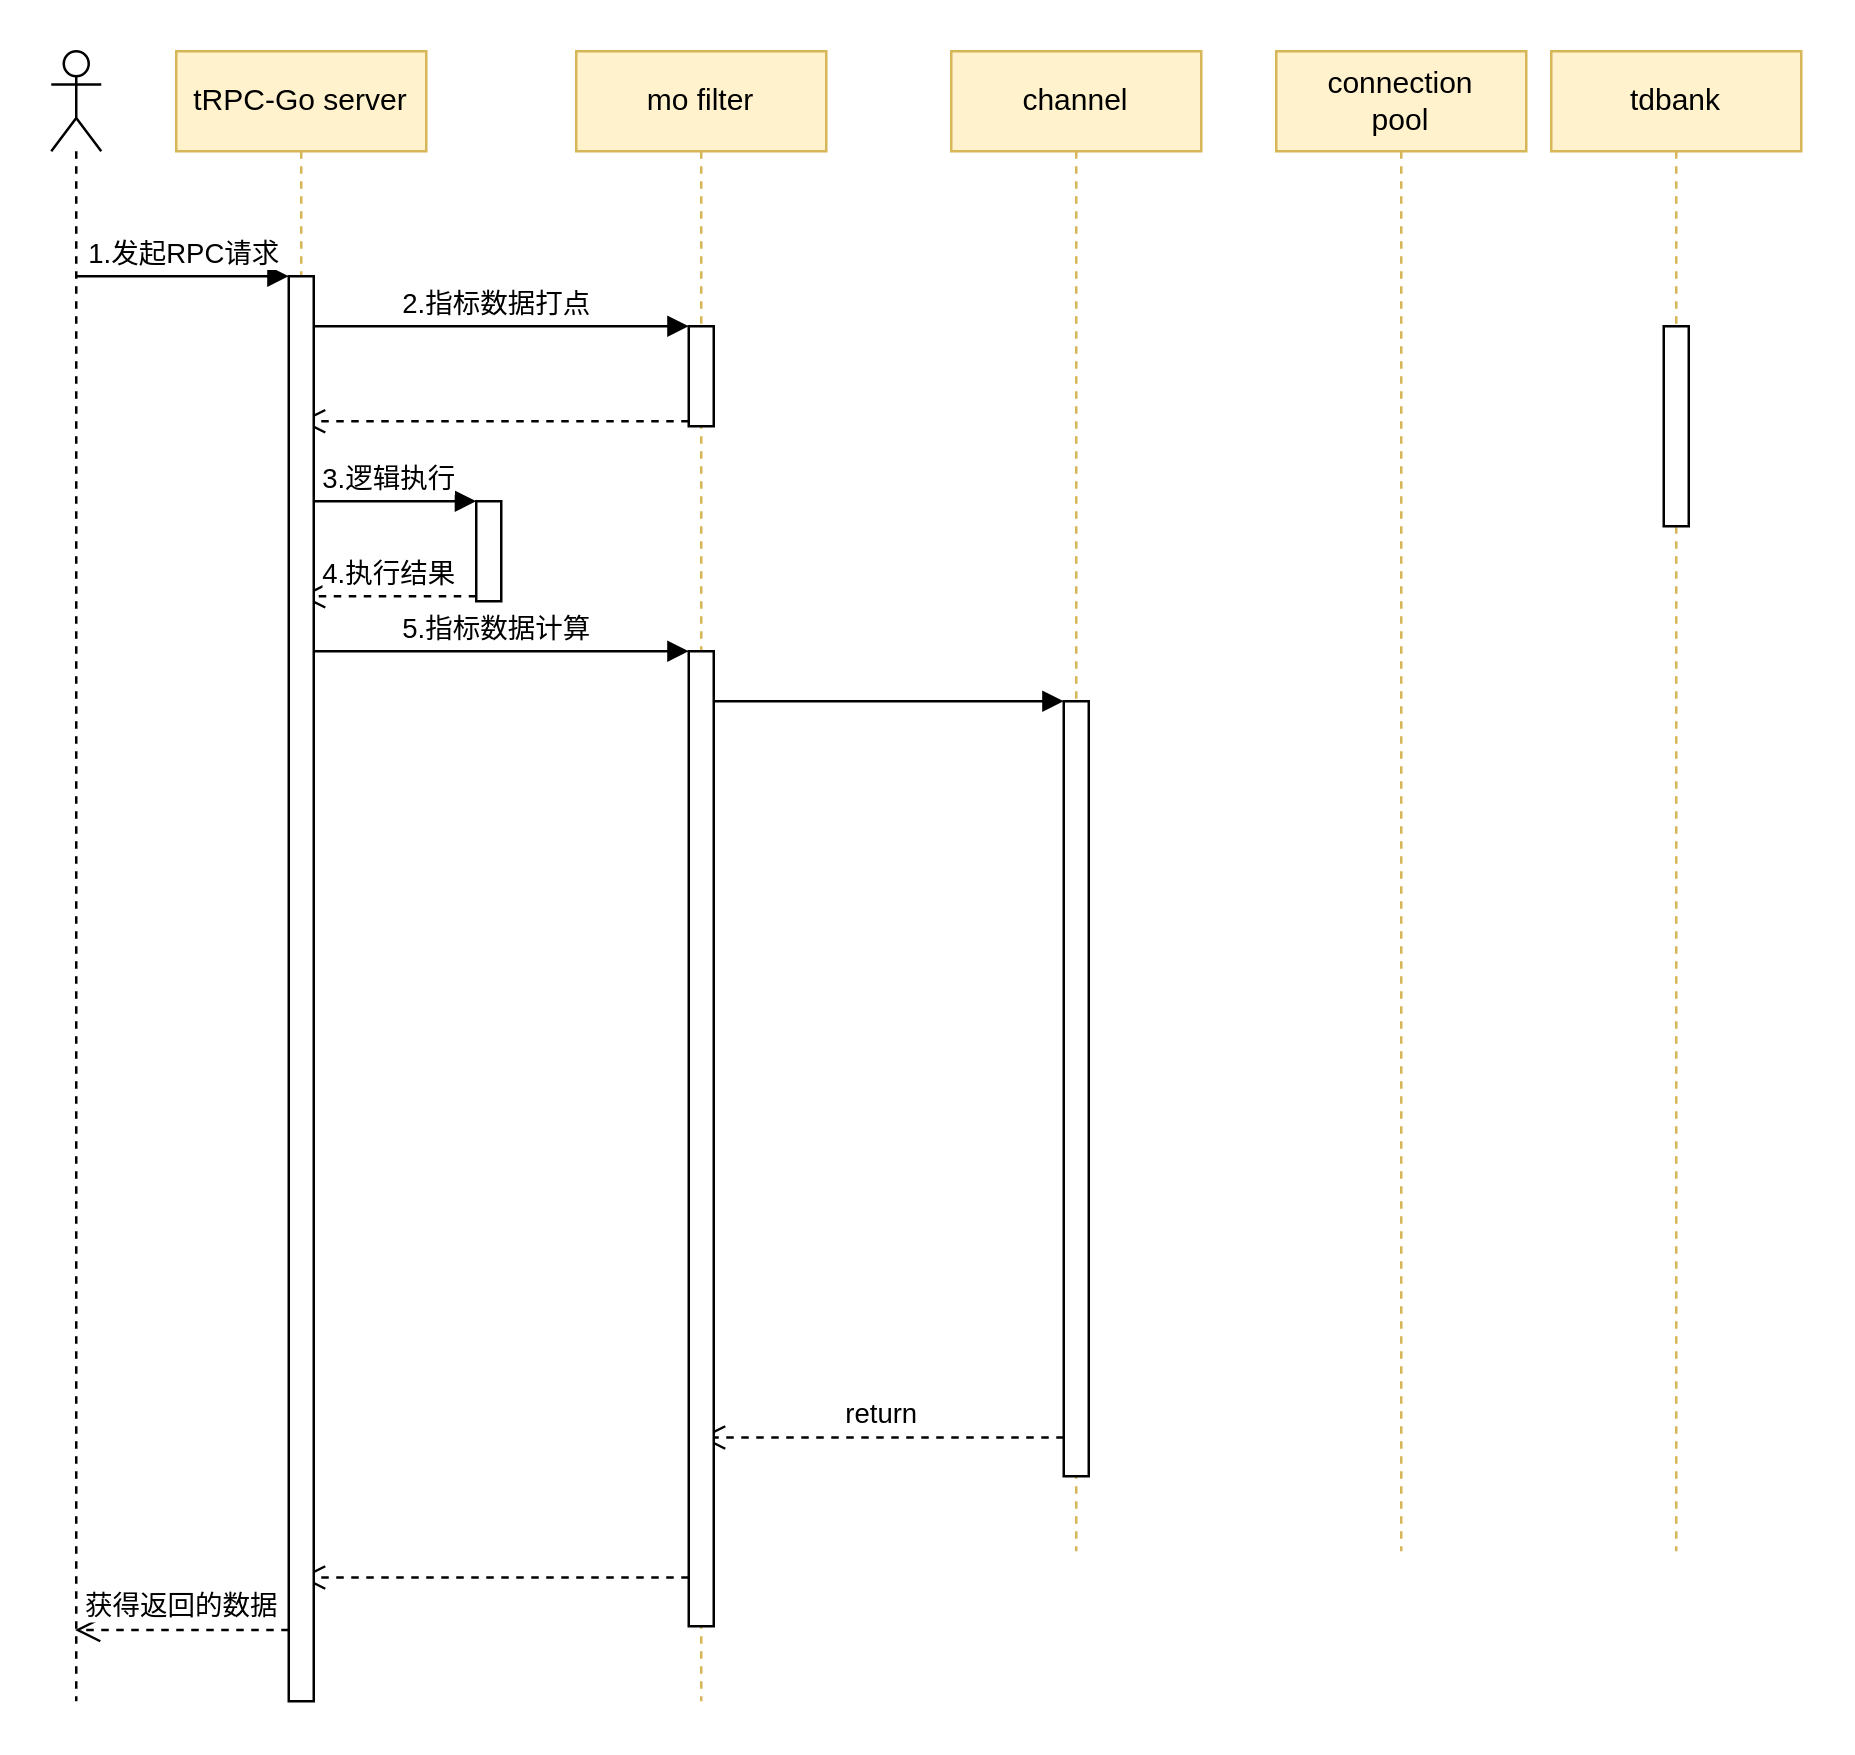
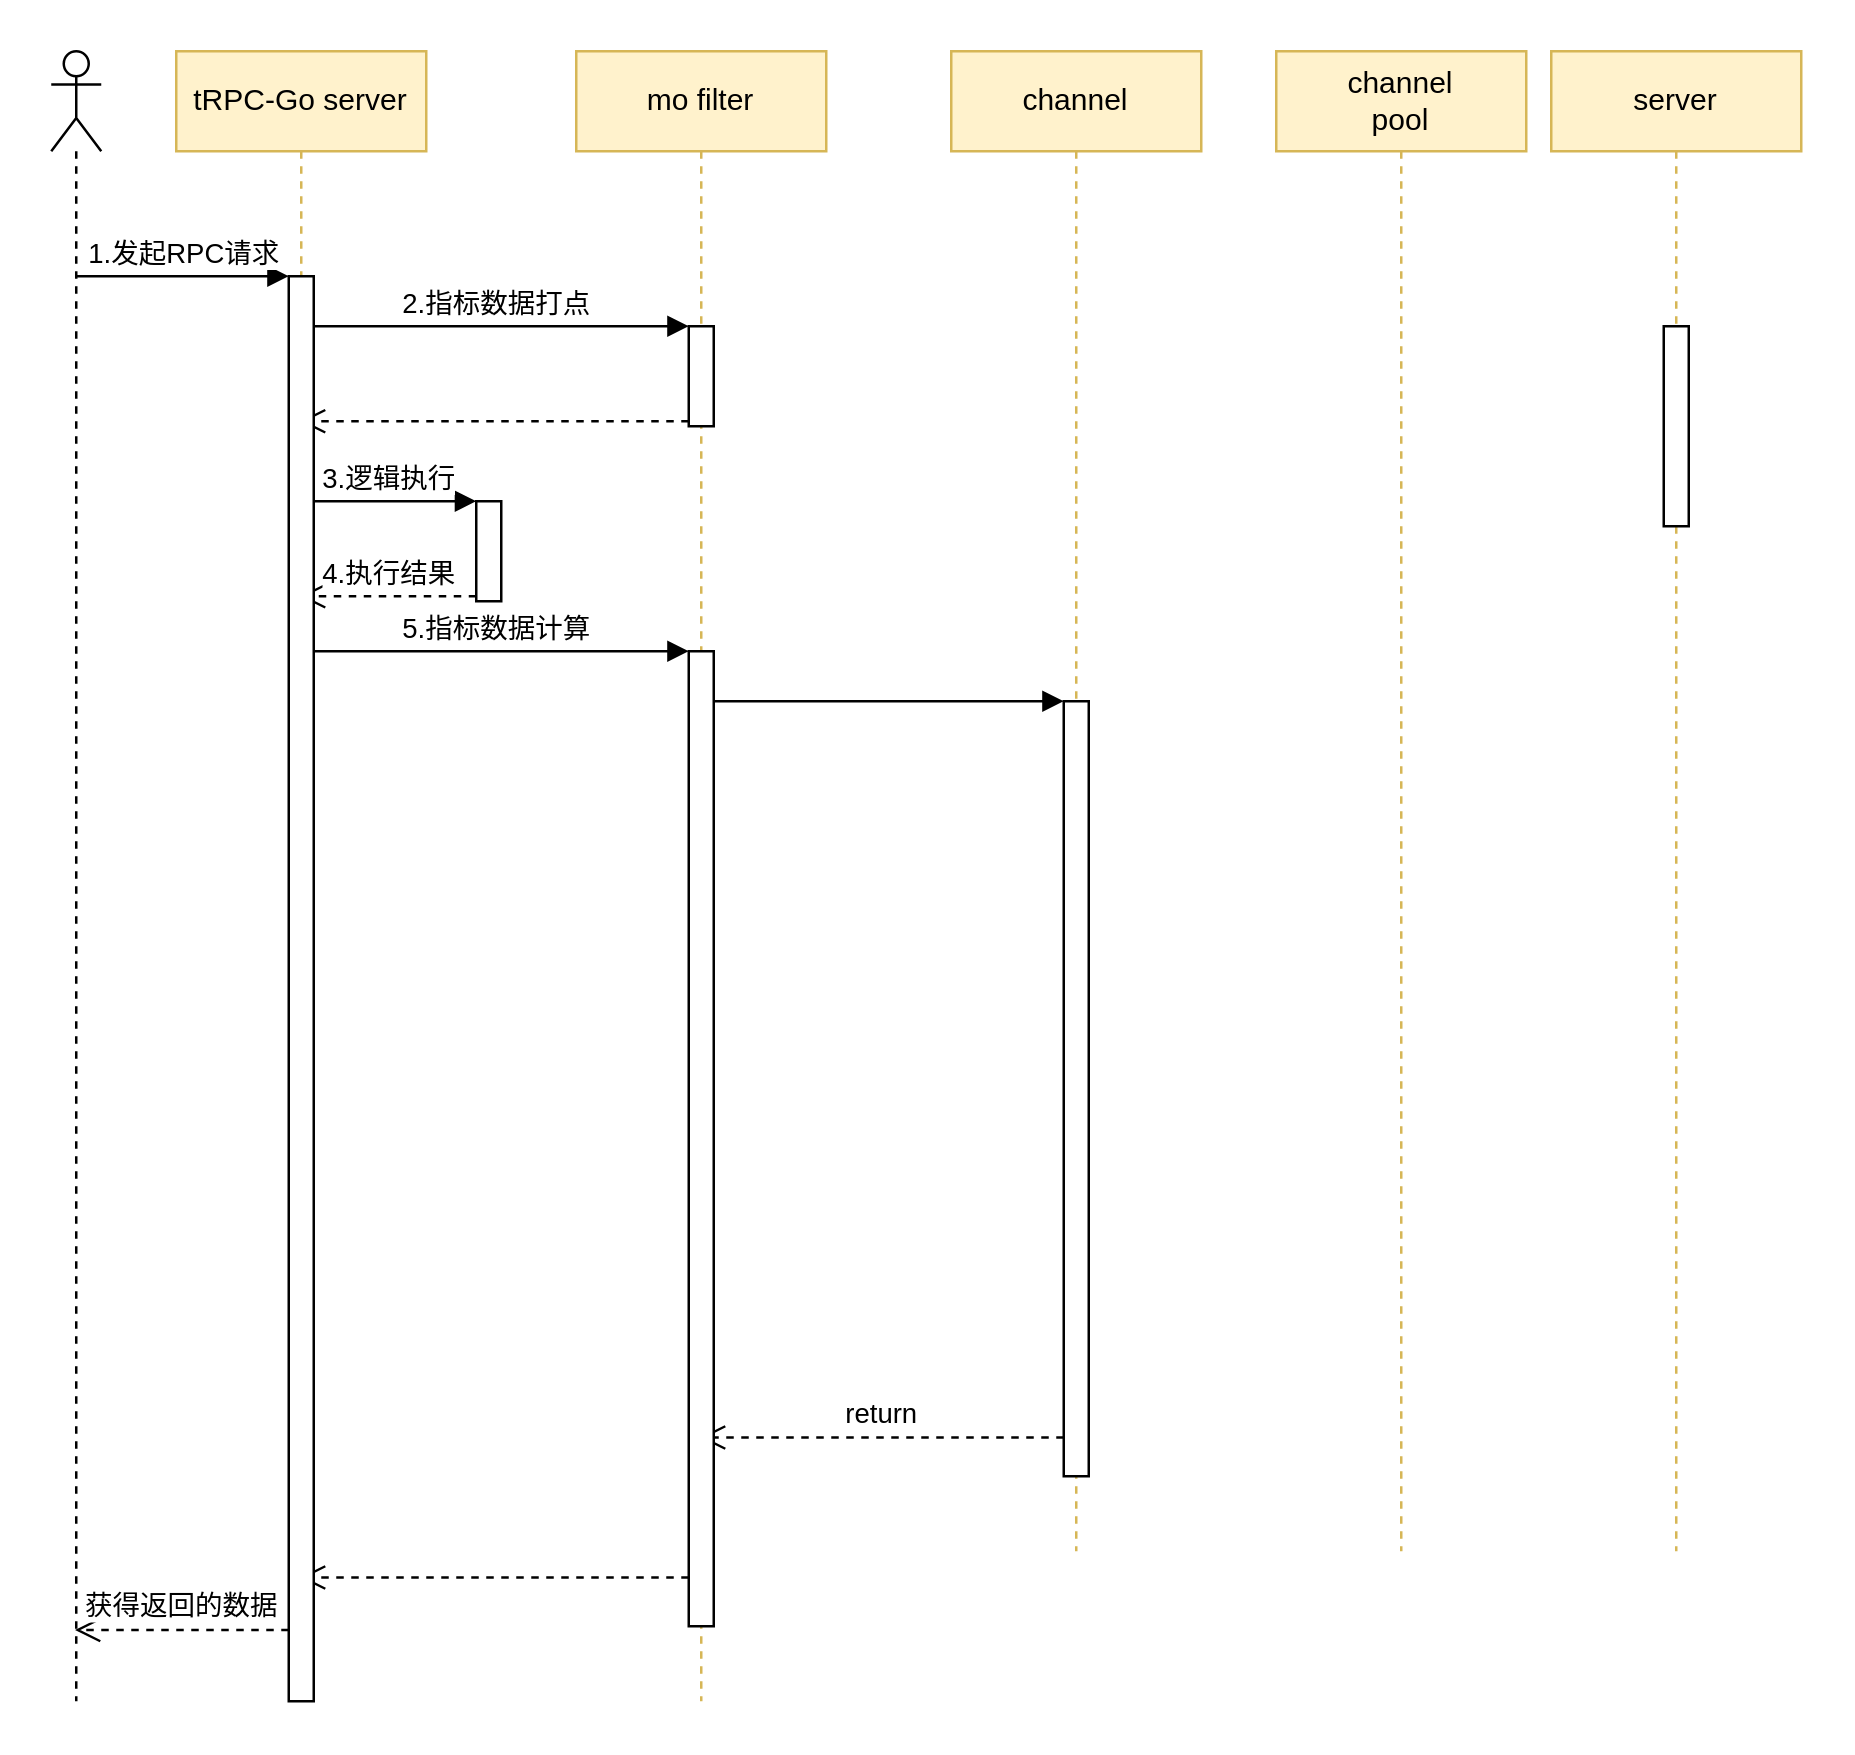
  <mxCell id="0" />
  <mxCell id="1" parent="0" />
  <mxCell id="2" value="" style="html=1;verticalAlign=bottom;endArrow=block;entryX=0;entryY=0;rounded=0;" edge="1" target="19" parent="1" source="13"><mxGeometry relative="1" as="geometry"><mxPoint x="300" y="290" as="sourcePoint" /></mxGeometry></mxCell>
  <mxCell id="3" value="return" style="html=1;verticalAlign=bottom;endArrow=open;dashed=1;endSize=8;exitX=0;exitY=0.95;rounded=0;" edge="1" source="19" parent="1" target="13"><mxGeometry relative="1" as="geometry"><mxPoint x="300" y="366" as="targetPoint" /></mxGeometry></mxCell>
  <mxCell id="4" value="5.指标数据计算" style="html=1;verticalAlign=bottom;endArrow=block;entryX=0;entryY=0;rounded=0;" edge="1" target="15" parent="1" source="10"><mxGeometry relative="1" as="geometry"><mxPoint x="205" y="260" as="sourcePoint" /></mxGeometry></mxCell>
  <mxCell id="5" value="" style="html=1;verticalAlign=bottom;endArrow=open;dashed=1;endSize=8;exitX=0;exitY=0.95;rounded=0;" edge="1" source="15" parent="1" target="10"><mxGeometry relative="1" as="geometry"><mxPoint x="205" y="336" as="targetPoint" /></mxGeometry></mxCell>
  <mxCell id="6" value="4.执行结果" style="html=1;verticalAlign=bottom;endArrow=open;dashed=1;endSize=8;exitX=0;exitY=0.95;rounded=0;" edge="1" source="22" parent="1" target="10"><mxGeometry relative="1" as="geometry"><mxPoint x="120" y="276" as="targetPoint" /></mxGeometry></mxCell>
  <mxCell id="7" value="3.逻辑执行" style="html=1;verticalAlign=bottom;endArrow=block;entryX=0;entryY=0;rounded=0;" edge="1" target="22" parent="1"><mxGeometry relative="1" as="geometry"><mxPoint x="120" y="200" as="sourcePoint" /></mxGeometry></mxCell>
  <mxCell id="8" value="" style="html=1;verticalAlign=bottom;endArrow=open;dashed=1;endSize=8;exitX=0;exitY=0.95;rounded=0;" edge="1" source="14" parent="1" target="10"><mxGeometry relative="1" as="geometry"><mxPoint x="210" y="276" as="targetPoint" /></mxGeometry></mxCell>
  <mxCell id="9" value="2.指标数据打点" style="html=1;verticalAlign=bottom;endArrow=block;entryX=0;entryY=0;rounded=0;" edge="1" target="14" parent="1" source="10"><mxGeometry relative="1" as="geometry"><mxPoint x="160" y="130" as="sourcePoint" /></mxGeometry></mxCell>
  <mxCell id="10" value="tRPC-Go server" style="shape=umlLifeline;perimeter=lifelinePerimeter;whiteSpace=wrap;html=1;container=1;collapsible=0;recursiveResize=0;outlineConnect=0;fillColor=#fff2cc;strokeColor=#d6b656;" vertex="1" parent="1"><mxGeometry x="70" y="20" width="100" height="660" as="geometry" /></mxCell>
  <mxCell id="11" value="" style="html=1;points=[];perimeter=orthogonalPerimeter;" vertex="1" parent="10"><mxGeometry x="45" y="90" width="10" height="570" as="geometry" /></mxCell>
  <mxCell id="12" value="1.发起RPC请求" style="html=1;verticalAlign=bottom;endArrow=block;entryX=0;entryY=0;rounded=0;" edge="1" target="11" parent="10"><mxGeometry relative="1" as="geometry"><mxPoint x="-40" y="90" as="sourcePoint" /></mxGeometry></mxCell>
  <mxCell id="13" value="mo filter" style="shape=umlLifeline;perimeter=lifelinePerimeter;whiteSpace=wrap;html=1;container=1;collapsible=0;recursiveResize=0;outlineConnect=0;fillColor=#fff2cc;strokeColor=#d6b656;" vertex="1" parent="1"><mxGeometry x="230" y="20" width="100" height="660" as="geometry" /></mxCell>
  <mxCell id="14" value="" style="html=1;points=[];perimeter=orthogonalPerimeter;" vertex="1" parent="13"><mxGeometry x="45" y="110" width="10" height="40" as="geometry" /></mxCell>
  <mxCell id="15" value="" style="html=1;points=[];perimeter=orthogonalPerimeter;" vertex="1" parent="13"><mxGeometry x="45" y="240" width="10" height="390" as="geometry" /></mxCell>
  <mxCell id="16" value="" style="shape=umlLifeline;participant=umlActor;perimeter=lifelinePerimeter;whiteSpace=wrap;html=1;container=1;collapsible=0;recursiveResize=0;verticalAlign=top;spacingTop=36;outlineConnect=0;" vertex="1" parent="1"><mxGeometry x="20" y="20" width="20" height="660" as="geometry" /></mxCell>
  <mxCell id="17" value="获得返回的数据" style="html=1;verticalAlign=bottom;endArrow=open;dashed=1;endSize=8;exitX=0;exitY=0.95;rounded=0;" edge="1" source="11" parent="1" target="16"><mxGeometry relative="1" as="geometry"><mxPoint x="30" y="186" as="targetPoint" /></mxGeometry></mxCell>
  <mxCell id="18" value="channel" style="shape=umlLifeline;perimeter=lifelinePerimeter;whiteSpace=wrap;html=1;container=1;collapsible=0;recursiveResize=0;outlineConnect=0;fillColor=#fff2cc;strokeColor=#d6b656;" vertex="1" parent="1"><mxGeometry x="380" y="20" width="100" height="600" as="geometry" /></mxCell>
  <mxCell id="19" value="" style="html=1;points=[];perimeter=orthogonalPerimeter;" vertex="1" parent="18"><mxGeometry x="45" y="260" width="10" height="310" as="geometry" /></mxCell>
- <mxCell id="20" value="tdbank" style="shape=umlLifeline;perimeter=lifelinePerimeter;whiteSpace=wrap;html=1;container=1;collapsible=0;recursiveResize=0;outlineConnect=0;fillColor=#fff2cc;strokeColor=#d6b656;" vertex="1" parent="1"><mxGeometry x="620" y="20" width="100" height="600" as="geometry" /></mxCell>
+ <mxCell id="20" value="server" style="shape=umlLifeline;perimeter=lifelinePerimeter;whiteSpace=wrap;html=1;container=1;collapsible=0;recursiveResize=0;outlineConnect=0;fillColor=#fff2cc;strokeColor=#d6b656;" vertex="1" parent="1"><mxGeometry x="620" y="20" width="100" height="600" as="geometry" /></mxCell>
  <mxCell id="21" value="" style="html=1;points=[];perimeter=orthogonalPerimeter;" vertex="1" parent="20"><mxGeometry x="45" y="110" width="10" height="80" as="geometry" /></mxCell>
  <mxCell id="22" value="" style="html=1;points=[];perimeter=orthogonalPerimeter;" vertex="1" parent="1"><mxGeometry x="190" y="200" width="10" height="40" as="geometry" /></mxCell>
- <mxCell id="23" value="connection&lt;br&gt;pool" style="shape=umlLifeline;perimeter=lifelinePerimeter;whiteSpace=wrap;html=1;container=1;collapsible=0;recursiveResize=0;outlineConnect=0;fillColor=#fff2cc;strokeColor=#d6b656;" vertex="1" parent="1"><mxGeometry x="510" y="20" width="100" height="600" as="geometry" /></mxCell>
+ <mxCell id="23" value="channel&lt;br&gt;pool" style="shape=umlLifeline;perimeter=lifelinePerimeter;whiteSpace=wrap;html=1;container=1;collapsible=0;recursiveResize=0;outlineConnect=0;fillColor=#fff2cc;strokeColor=#d6b656;" vertex="1" parent="1"><mxGeometry x="510" y="20" width="100" height="600" as="geometry" /></mxCell>
